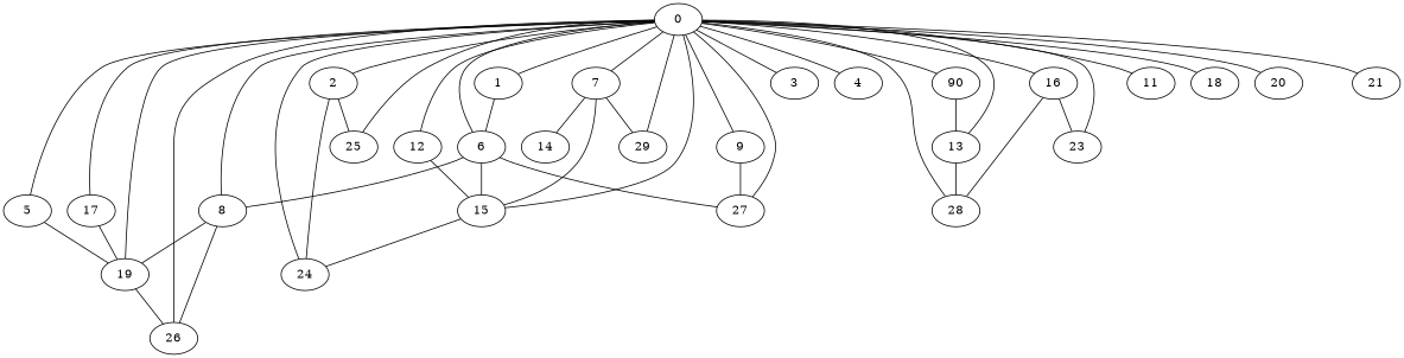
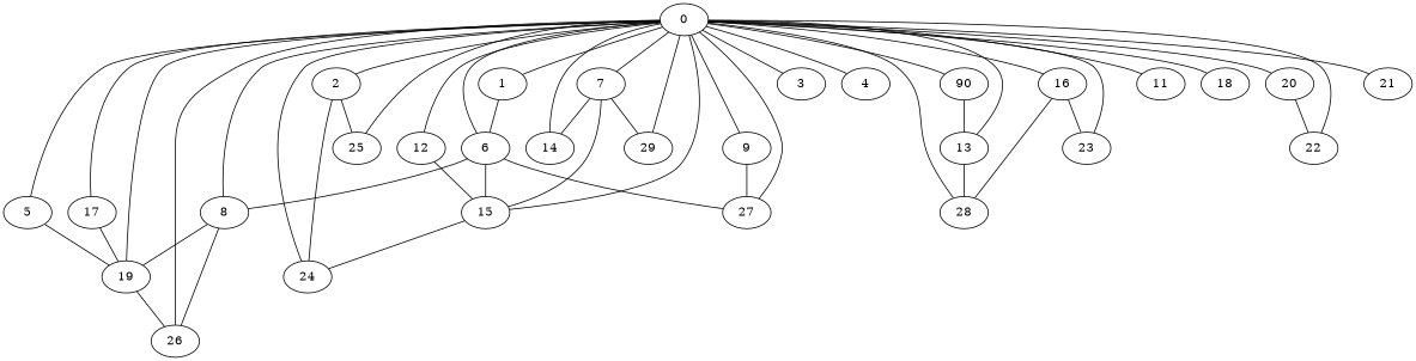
  graph {
    0
    1
    2
    3
    4
    5
    6
    7
    8
    9
    n11 [label=90]
    11
    12
    13
    14
    15
    16
    17
    18
    19
    20
    21
+   22
    23
    24
    25
    26
    27
    28
    29
    0 -- 1
    0 -- 2
    0 -- 3
    0 -- 4
    0 -- 5
    0 -- 6
    0 -- 7
    0 -- 8
    0 -- 9
    0 -- n11
    0 -- 11
    0 -- 12
    0 -- 13
+   0 -- 14
    0 -- 15
    0 -- 16
    0 -- 17
    0 -- 18
    0 -- 19
    0 -- 20
    0 -- 21
+   0 -- 22
    0 -- 23
    0 -- 24
    0 -- 25
    0 -- 26
    0 -- 27
    0 -- 28
    0 -- 29
    1 -- 6
    2 -- 24
    2 -- 25
    5 -- 19
    6 -- 8
    6 -- 15
    6 -- 27
    7 -- 14
    7 -- 15
    7 -- 29
    8 -- 19
    8 -- 26
    9 -- 27
    n11 -- 13
    12 -- 15
    13 -- 28
    15 -- 24
    16 -- 23
    16 -- 28
    17 -- 19
    19 -- 26
+   20 -- 22
  }
